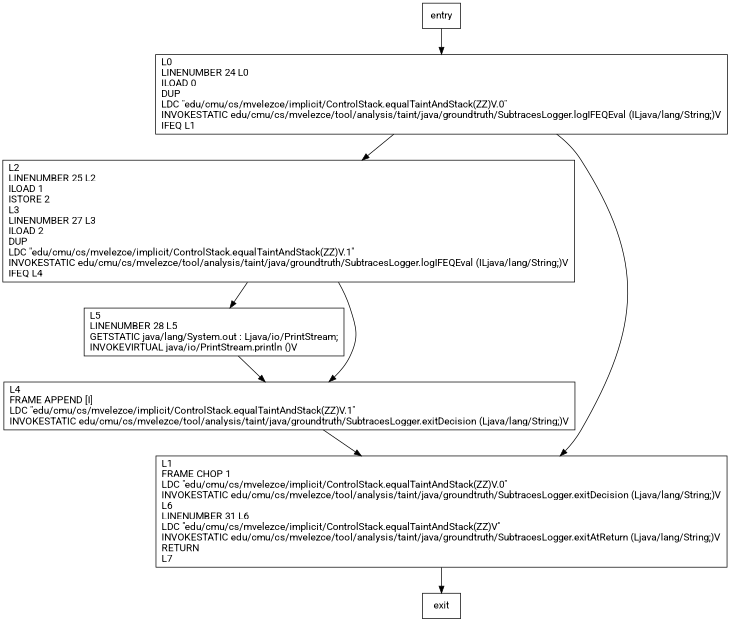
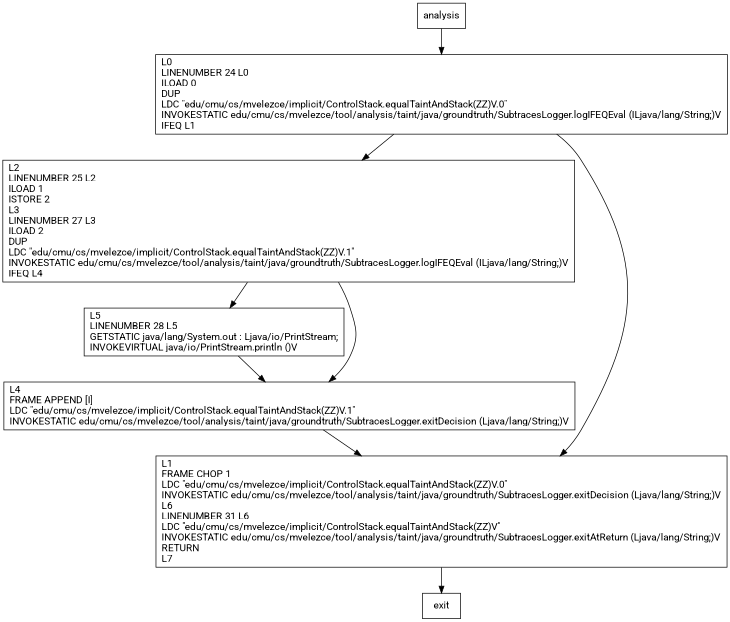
  digraph {
    fontname=Roboto
    node [shape=record fontname=Roboto]
    edge [fontname=Roboto]
    n1 [label="L0\lLINENUMBER 24 L0\lILOAD 0\lDUP\lLDC \"edu/cmu/cs/mvelezce/implicit/ControlStack.equalTaintAndStack(ZZ)V.0\"\lINVOKESTATIC edu/cmu/cs/mvelezce/tool/analysis/taint/java/groundtruth/SubtracesLogger.logIFEQEval (ILjava/lang/String;)V\lIFEQ L1\l"]
    n2 [label="L2\lLINENUMBER 25 L2\lILOAD 1\lISTORE 2\lL3\lLINENUMBER 27 L3\lILOAD 2\lDUP\lLDC \"edu/cmu/cs/mvelezce/implicit/ControlStack.equalTaintAndStack(ZZ)V.1\"\lINVOKESTATIC edu/cmu/cs/mvelezce/tool/analysis/taint/java/groundtruth/SubtracesLogger.logIFEQEval (ILjava/lang/String;)V\lIFEQ L4\l"]
    n3 [label="L1\lFRAME CHOP 1\lLDC \"edu/cmu/cs/mvelezce/implicit/ControlStack.equalTaintAndStack(ZZ)V.0\"\lINVOKESTATIC edu/cmu/cs/mvelezce/tool/analysis/taint/java/groundtruth/SubtracesLogger.exitDecision (Ljava/lang/String;)V\lL6\lLINENUMBER 31 L6\lLDC \"edu/cmu/cs/mvelezce/implicit/ControlStack.equalTaintAndStack(ZZ)V\"\lINVOKESTATIC edu/cmu/cs/mvelezce/tool/analysis/taint/java/groundtruth/SubtracesLogger.exitAtReturn (Ljava/lang/String;)V\lRETURN\lL7\l"]
    n4 [label="L5\lLINENUMBER 28 L5\lGETSTATIC java/lang/System.out : Ljava/io/PrintStream;\lINVOKEVIRTUAL java/io/PrintStream.println ()V\l"]
    n5 [label="L4\lFRAME APPEND [I]\lLDC \"edu/cmu/cs/mvelezce/implicit/ControlStack.equalTaintAndStack(ZZ)V.1\"\lINVOKESTATIC edu/cmu/cs/mvelezce/tool/analysis/taint/java/groundtruth/SubtracesLogger.exitDecision (Ljava/lang/String;)V\l"]
    exit
-   entry
+   entry [label=analysis]
    n1 -> n2
    n1 -> n3
    n2 -> n4
    n2 -> n5
    n3 -> exit
    n4 -> n5
    n5 -> n3
    entry -> n1
  }
